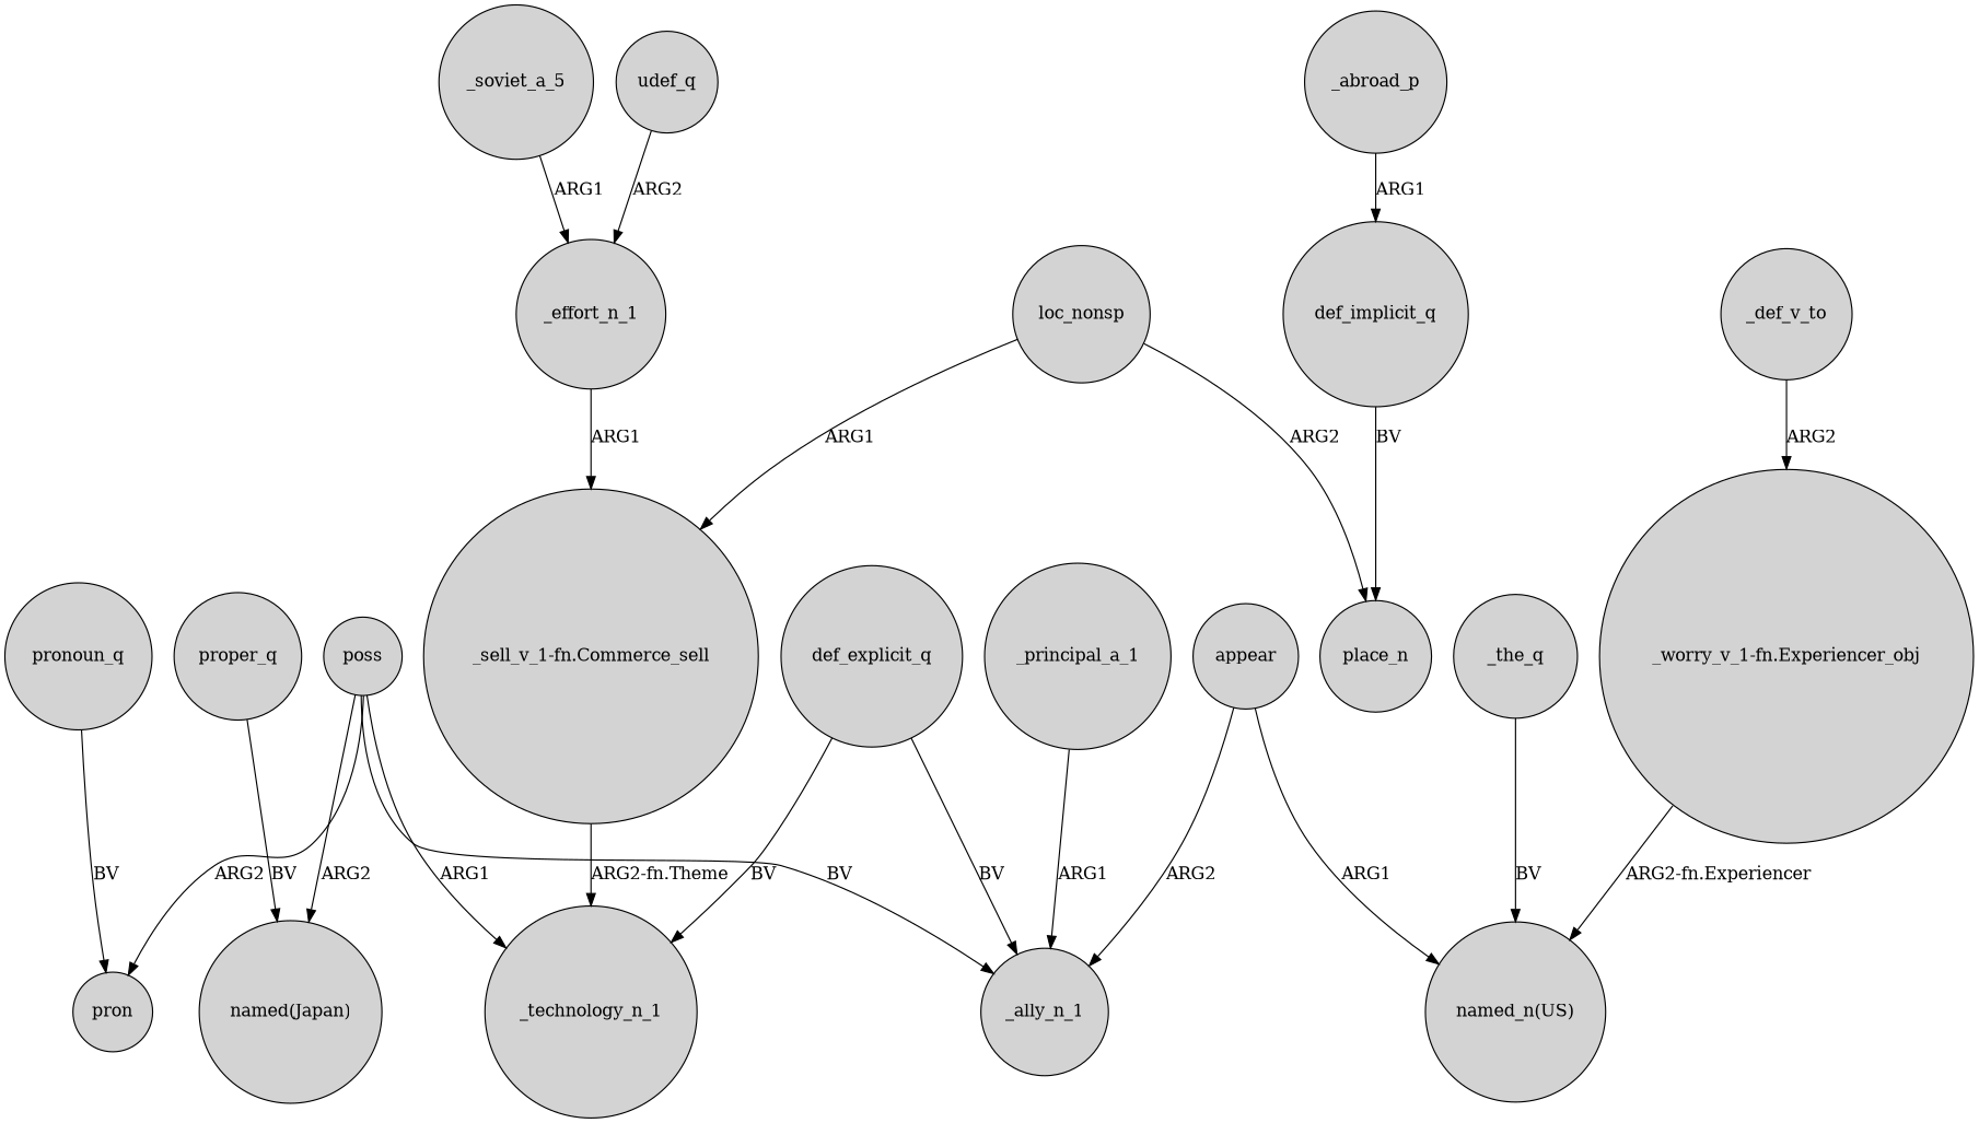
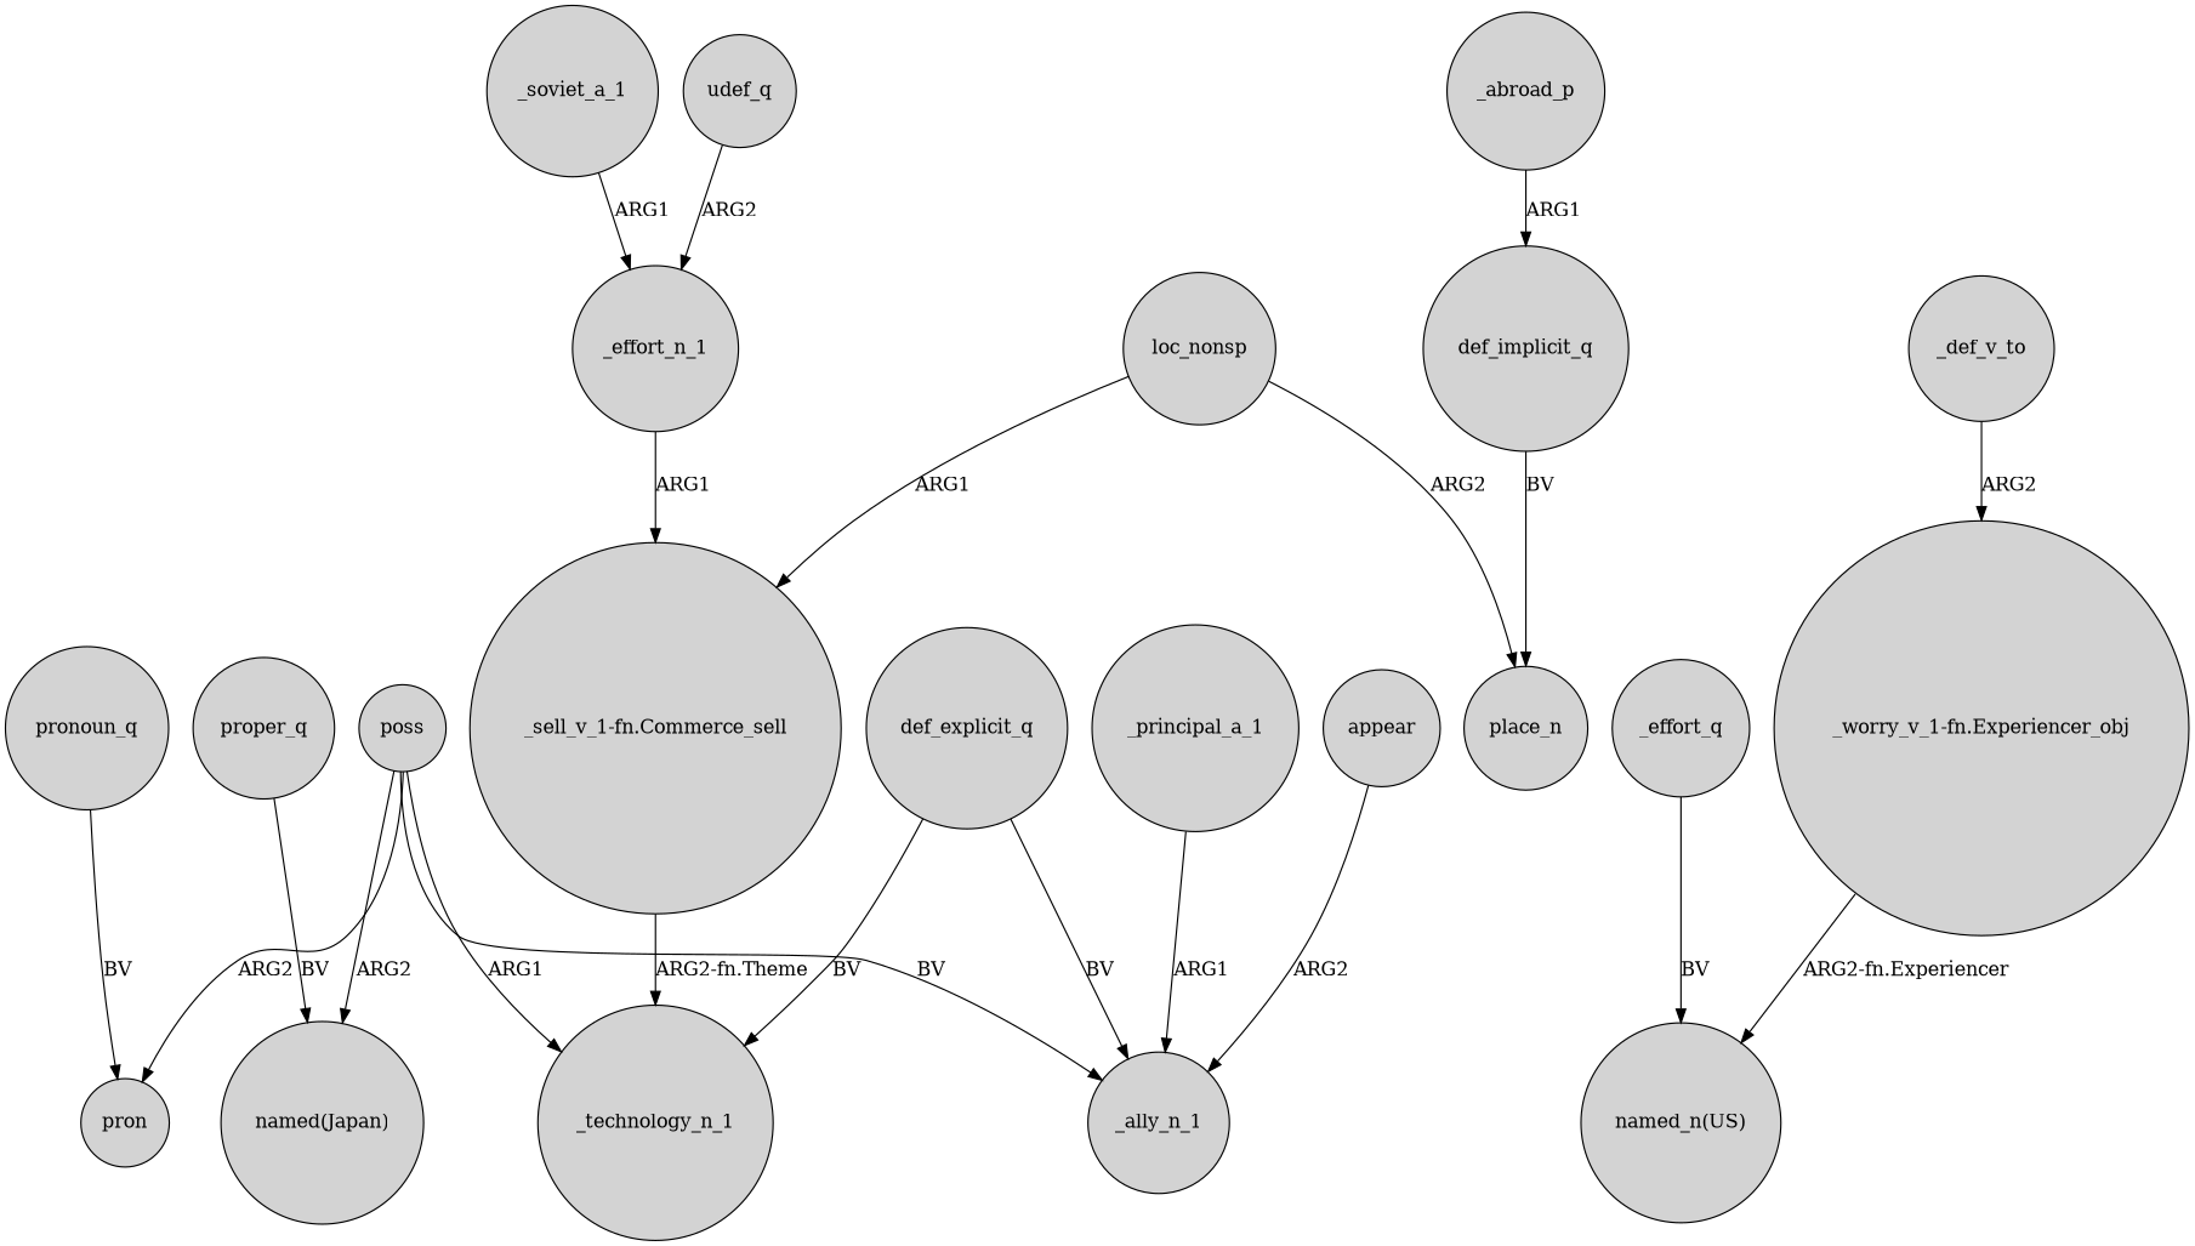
  digraph {
    node [shape=circle style=filled]
-   _soviet_a_1 [label=_soviet_a_5]
+   _soviet_a_1
    _effort_n_1
    "_sell_v_1-fn.Commerce_sell"
    _technology_n_1
    poss
    pron
    _ally_n_1
    "named(Japan)"
    n9 [label=appear]
    "named_n(US)"
    _principal_a_1
    "_worry_v_1-fn.Experiencer_obj"
    def_explicit_q
    def_implicit_q
    place_n
    proper_q
-   _the_q
+   _the_q [label=_effort_q]
    pronoun_q
    n19 [label=_def_v_to]
    loc_nonsp
    _abroad_p
    udef_q
    _soviet_a_1 -> _effort_n_1 [label=ARG1]
    _effort_n_1 -> "_sell_v_1-fn.Commerce_sell" [label=ARG1]
    "_sell_v_1-fn.Commerce_sell" -> _technology_n_1 [label="ARG2-fn.Theme"]
    poss -> _technology_n_1 [label=ARG1]
    poss -> pron [label=ARG2]
    poss -> _ally_n_1 [label=BV]
    poss -> "named(Japan)" [label=ARG2]
    n9 -> _ally_n_1 [label=ARG2]
-   n9 -> "named_n(US)" [label=ARG1]
    _principal_a_1 -> _ally_n_1 [label=ARG1]
    "_worry_v_1-fn.Experiencer_obj" -> "named_n(US)" [label="ARG2-fn.Experiencer"]
    def_explicit_q -> _technology_n_1 [label=BV]
    def_explicit_q -> _ally_n_1 [label=BV]
    def_implicit_q -> place_n [label=BV]
    proper_q -> "named(Japan)" [label=BV]
    _the_q -> "named_n(US)" [label=BV]
    pronoun_q -> pron [label=BV]
    n19 -> "_worry_v_1-fn.Experiencer_obj" [label=ARG2]
    loc_nonsp -> "_sell_v_1-fn.Commerce_sell" [label=ARG1]
    loc_nonsp -> place_n [label=ARG2]
    _abroad_p -> def_implicit_q [label=ARG1]
    udef_q -> _effort_n_1 [label=ARG2]
  }
